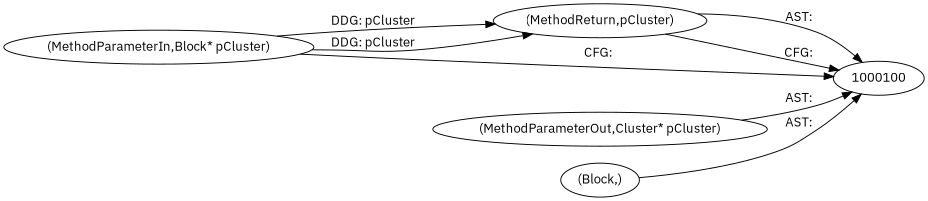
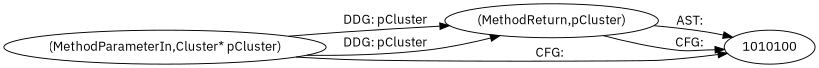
  digraph {
    fontname="IBM Plex Sans"
    rankdir=LR
    node [fontname="IBM Plex Sans"]
    edge [fontname="IBM Plex Sans"]
    n1 [label="(MethodReturn,pCluster)"]
-   1000100
-   n3 [label="(MethodParameterIn,Block* pCluster)"]
-   n4 [label="(MethodParameterOut,Cluster* pCluster)"]
-   n5 [label="(Block,)"]
+   1000100 [label=1010100]
+   n3 [label="(MethodParameterIn,Cluster* pCluster)"]
    n1 -> 1000100 [label="AST: "]
    n1 -> 1000100 [label="CFG: "]
    n3 -> n1 [label="DDG: pCluster"]
    n3 -> n1 [label="DDG: pCluster"]
    n3 -> 1000100 [label="CFG: "]
-   n4 -> 1000100 [label="AST: "]
-   n5 -> 1000100 [label="AST: "]
  }
